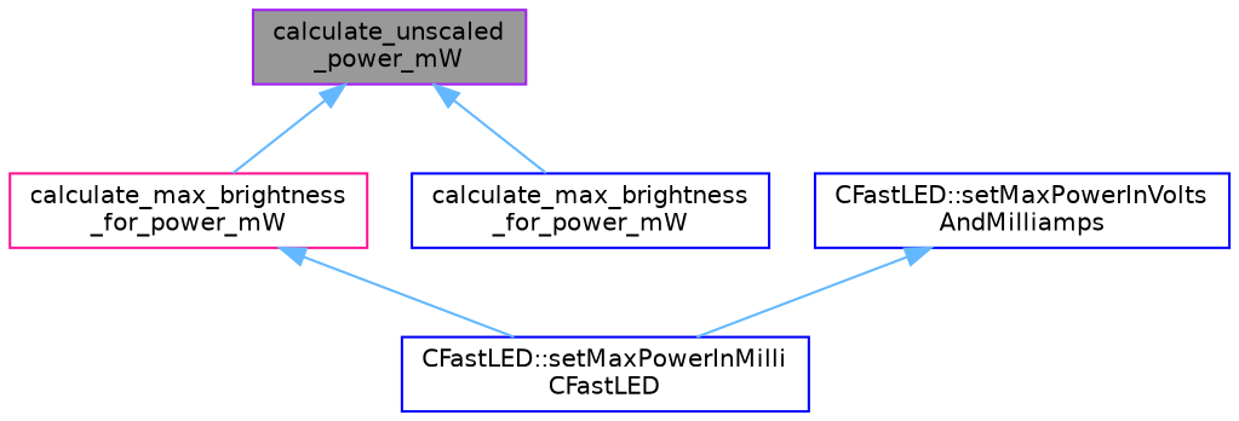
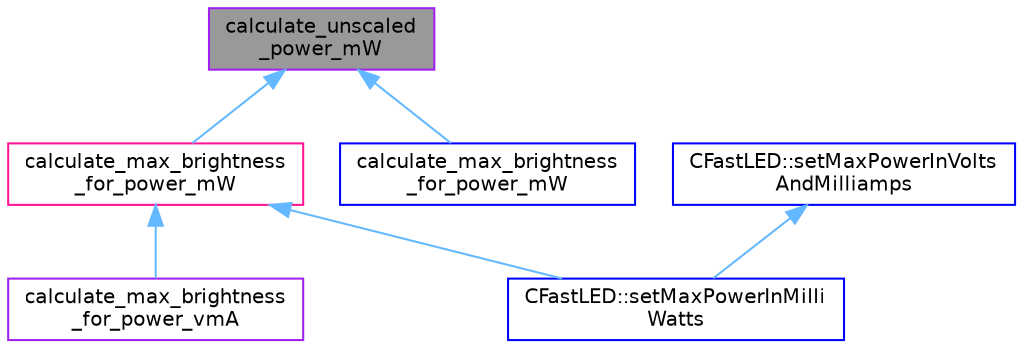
  digraph {
    rankdir=TB
    node [color=blue fillcolor=white fontname=Helvetica fontsize=10 shape=box style=filled]
    edge [color=steelblue1 dir=back fontname=Helvetica fontsize=10 labelfontname=Helvetica labelfontsize=10 style=solid]
    n1 [color=purple fillcolor=grey60 fontcolor=black height=0.2 label="calculate_unscaled\l_power_mW" width=0.4]
    n2 [color=deeppink height=0.2 label="calculate_max_brightness\l_for_power_mW" width=0.4]
    n3 [height=0.2 label="calculate_max_brightness\l_for_power_mW" width=0.4]
-   n5 [height=0.2 label="CFastLED::setMaxPowerInMilli\lCFastLED" width=0.4]
+   n4 [color=purple height=0.2 label="calculate_max_brightness\l_for_power_vmA" width=0.4]
+   n5 [height=0.2 label="CFastLED::setMaxPowerInMilli\lWatts" width=0.4]
    n6 [height=0.2 label="CFastLED::setMaxPowerInVolts\lAndMilliamps" width=0.4]
    n1 -> n2
    n1 -> n3
+   n2 -> n4
    n2 -> n5
    n6 -> n5
  }
